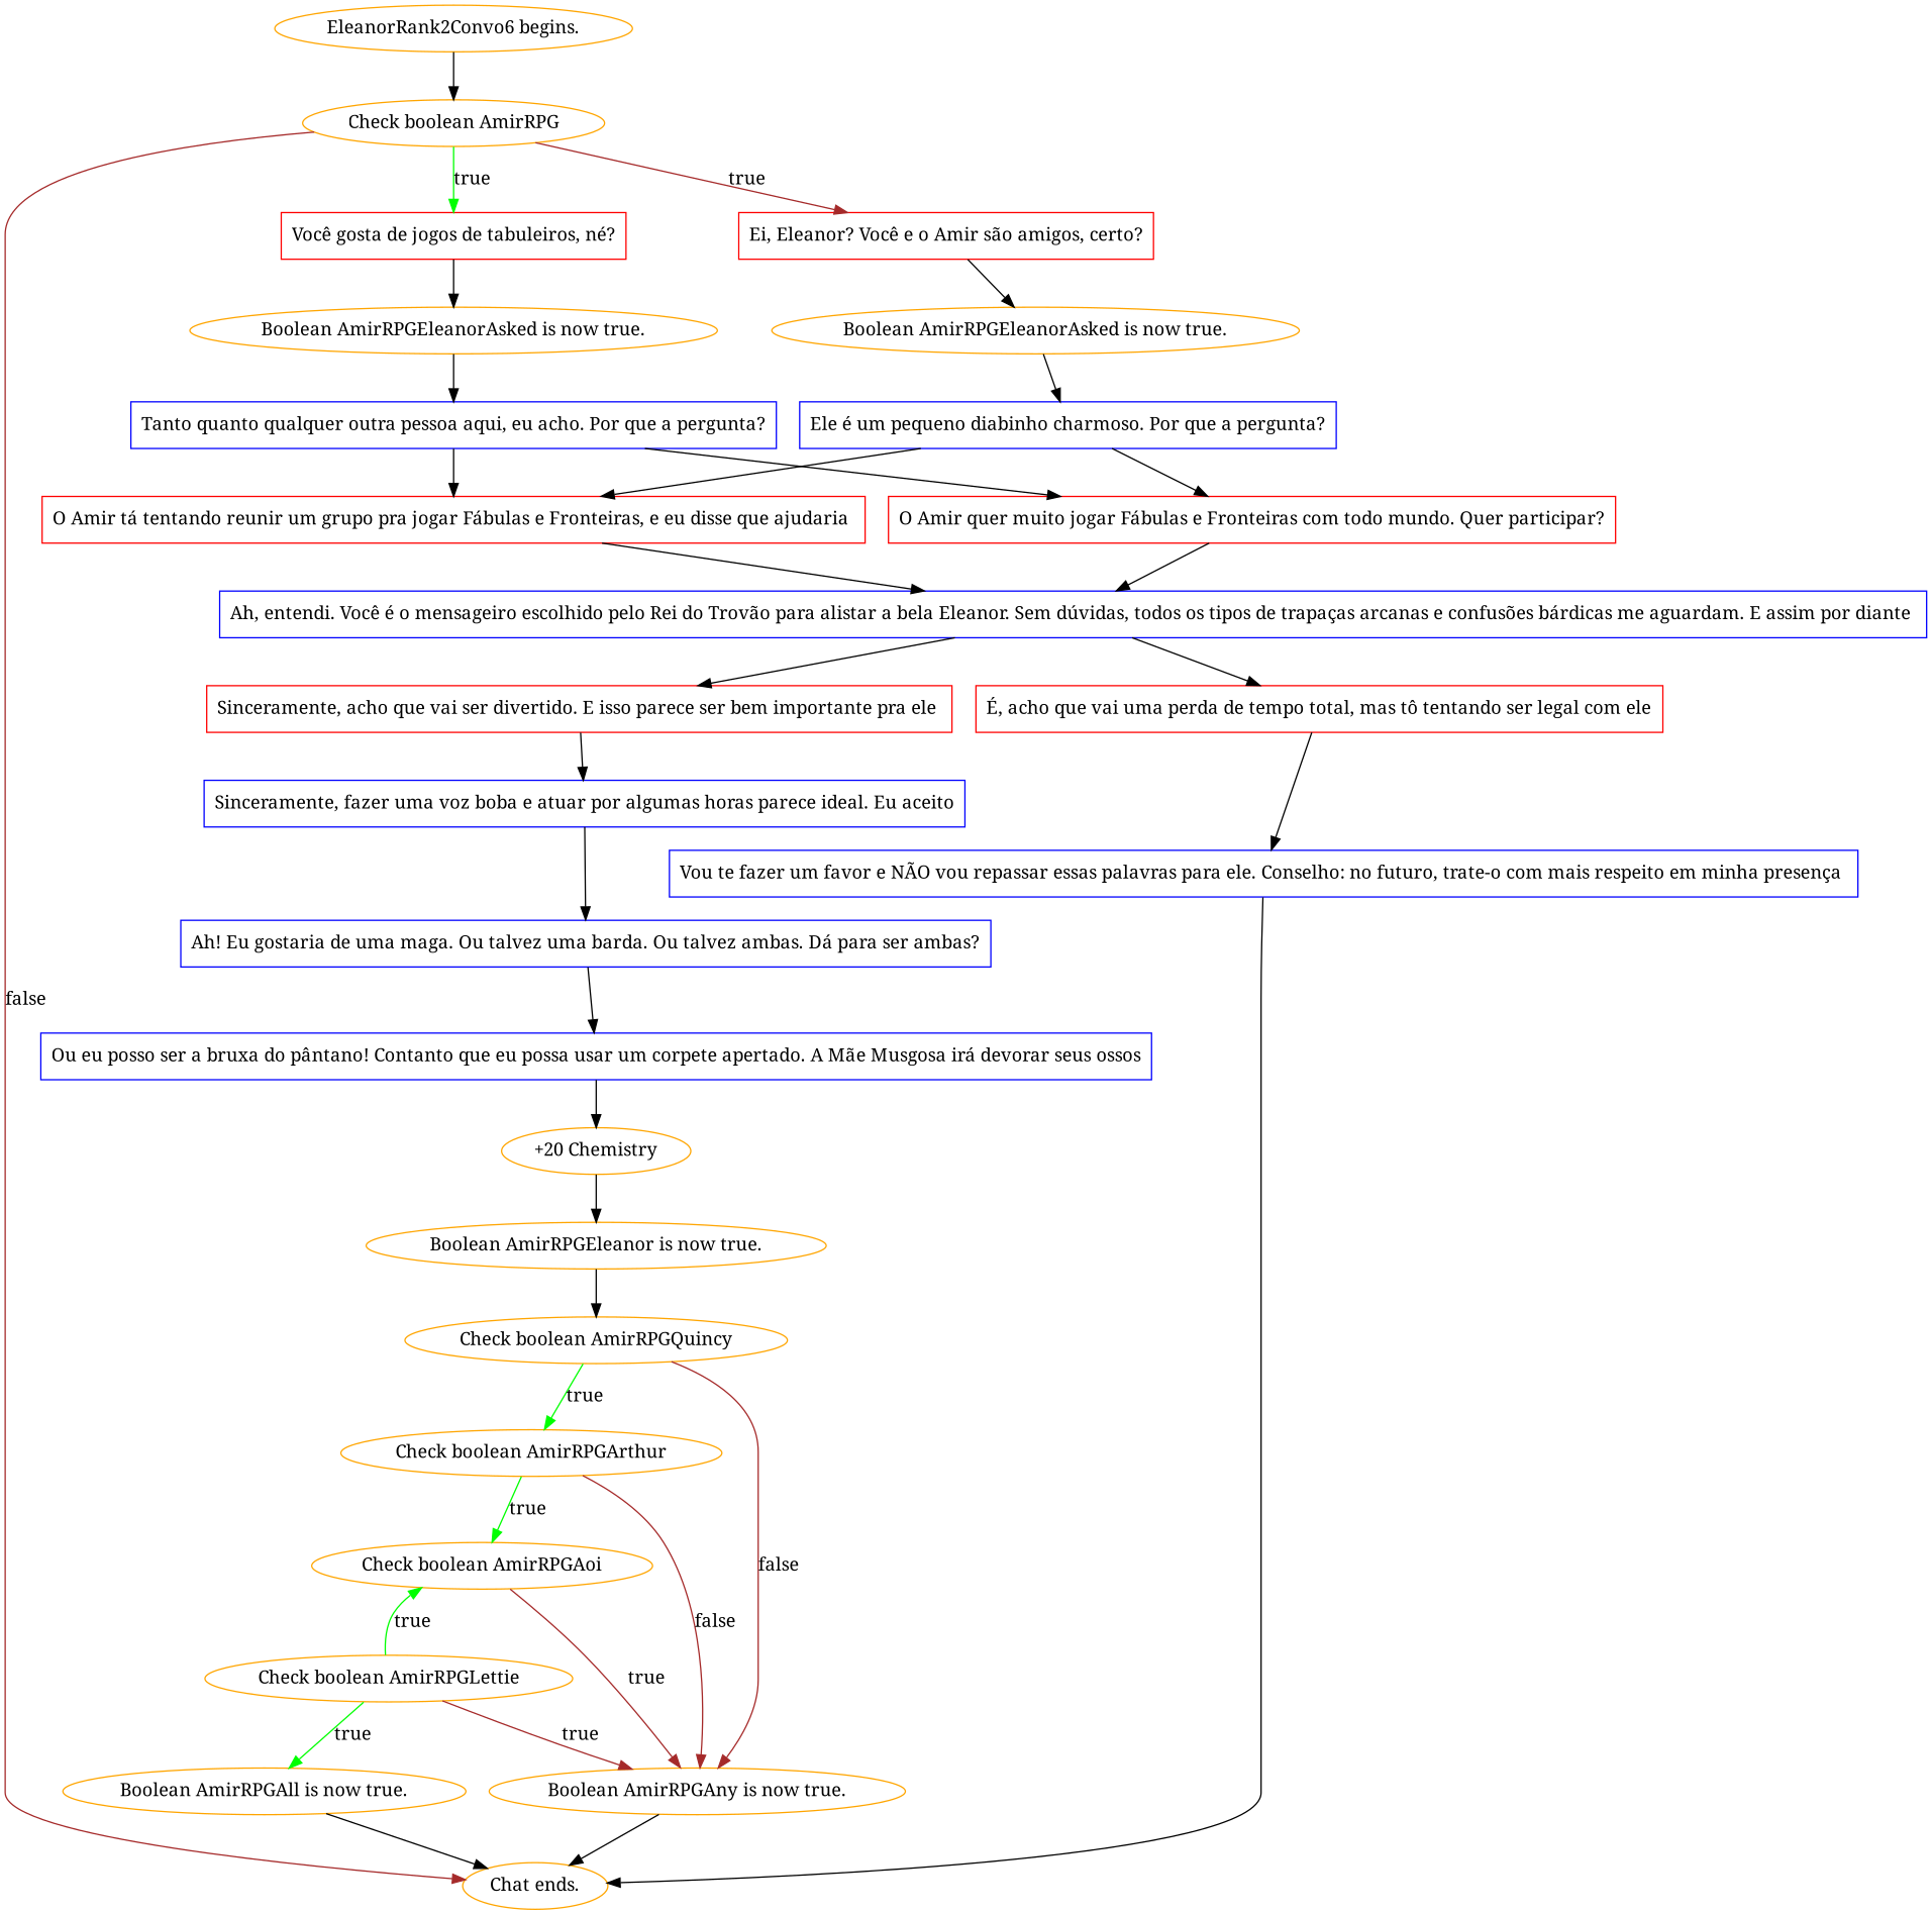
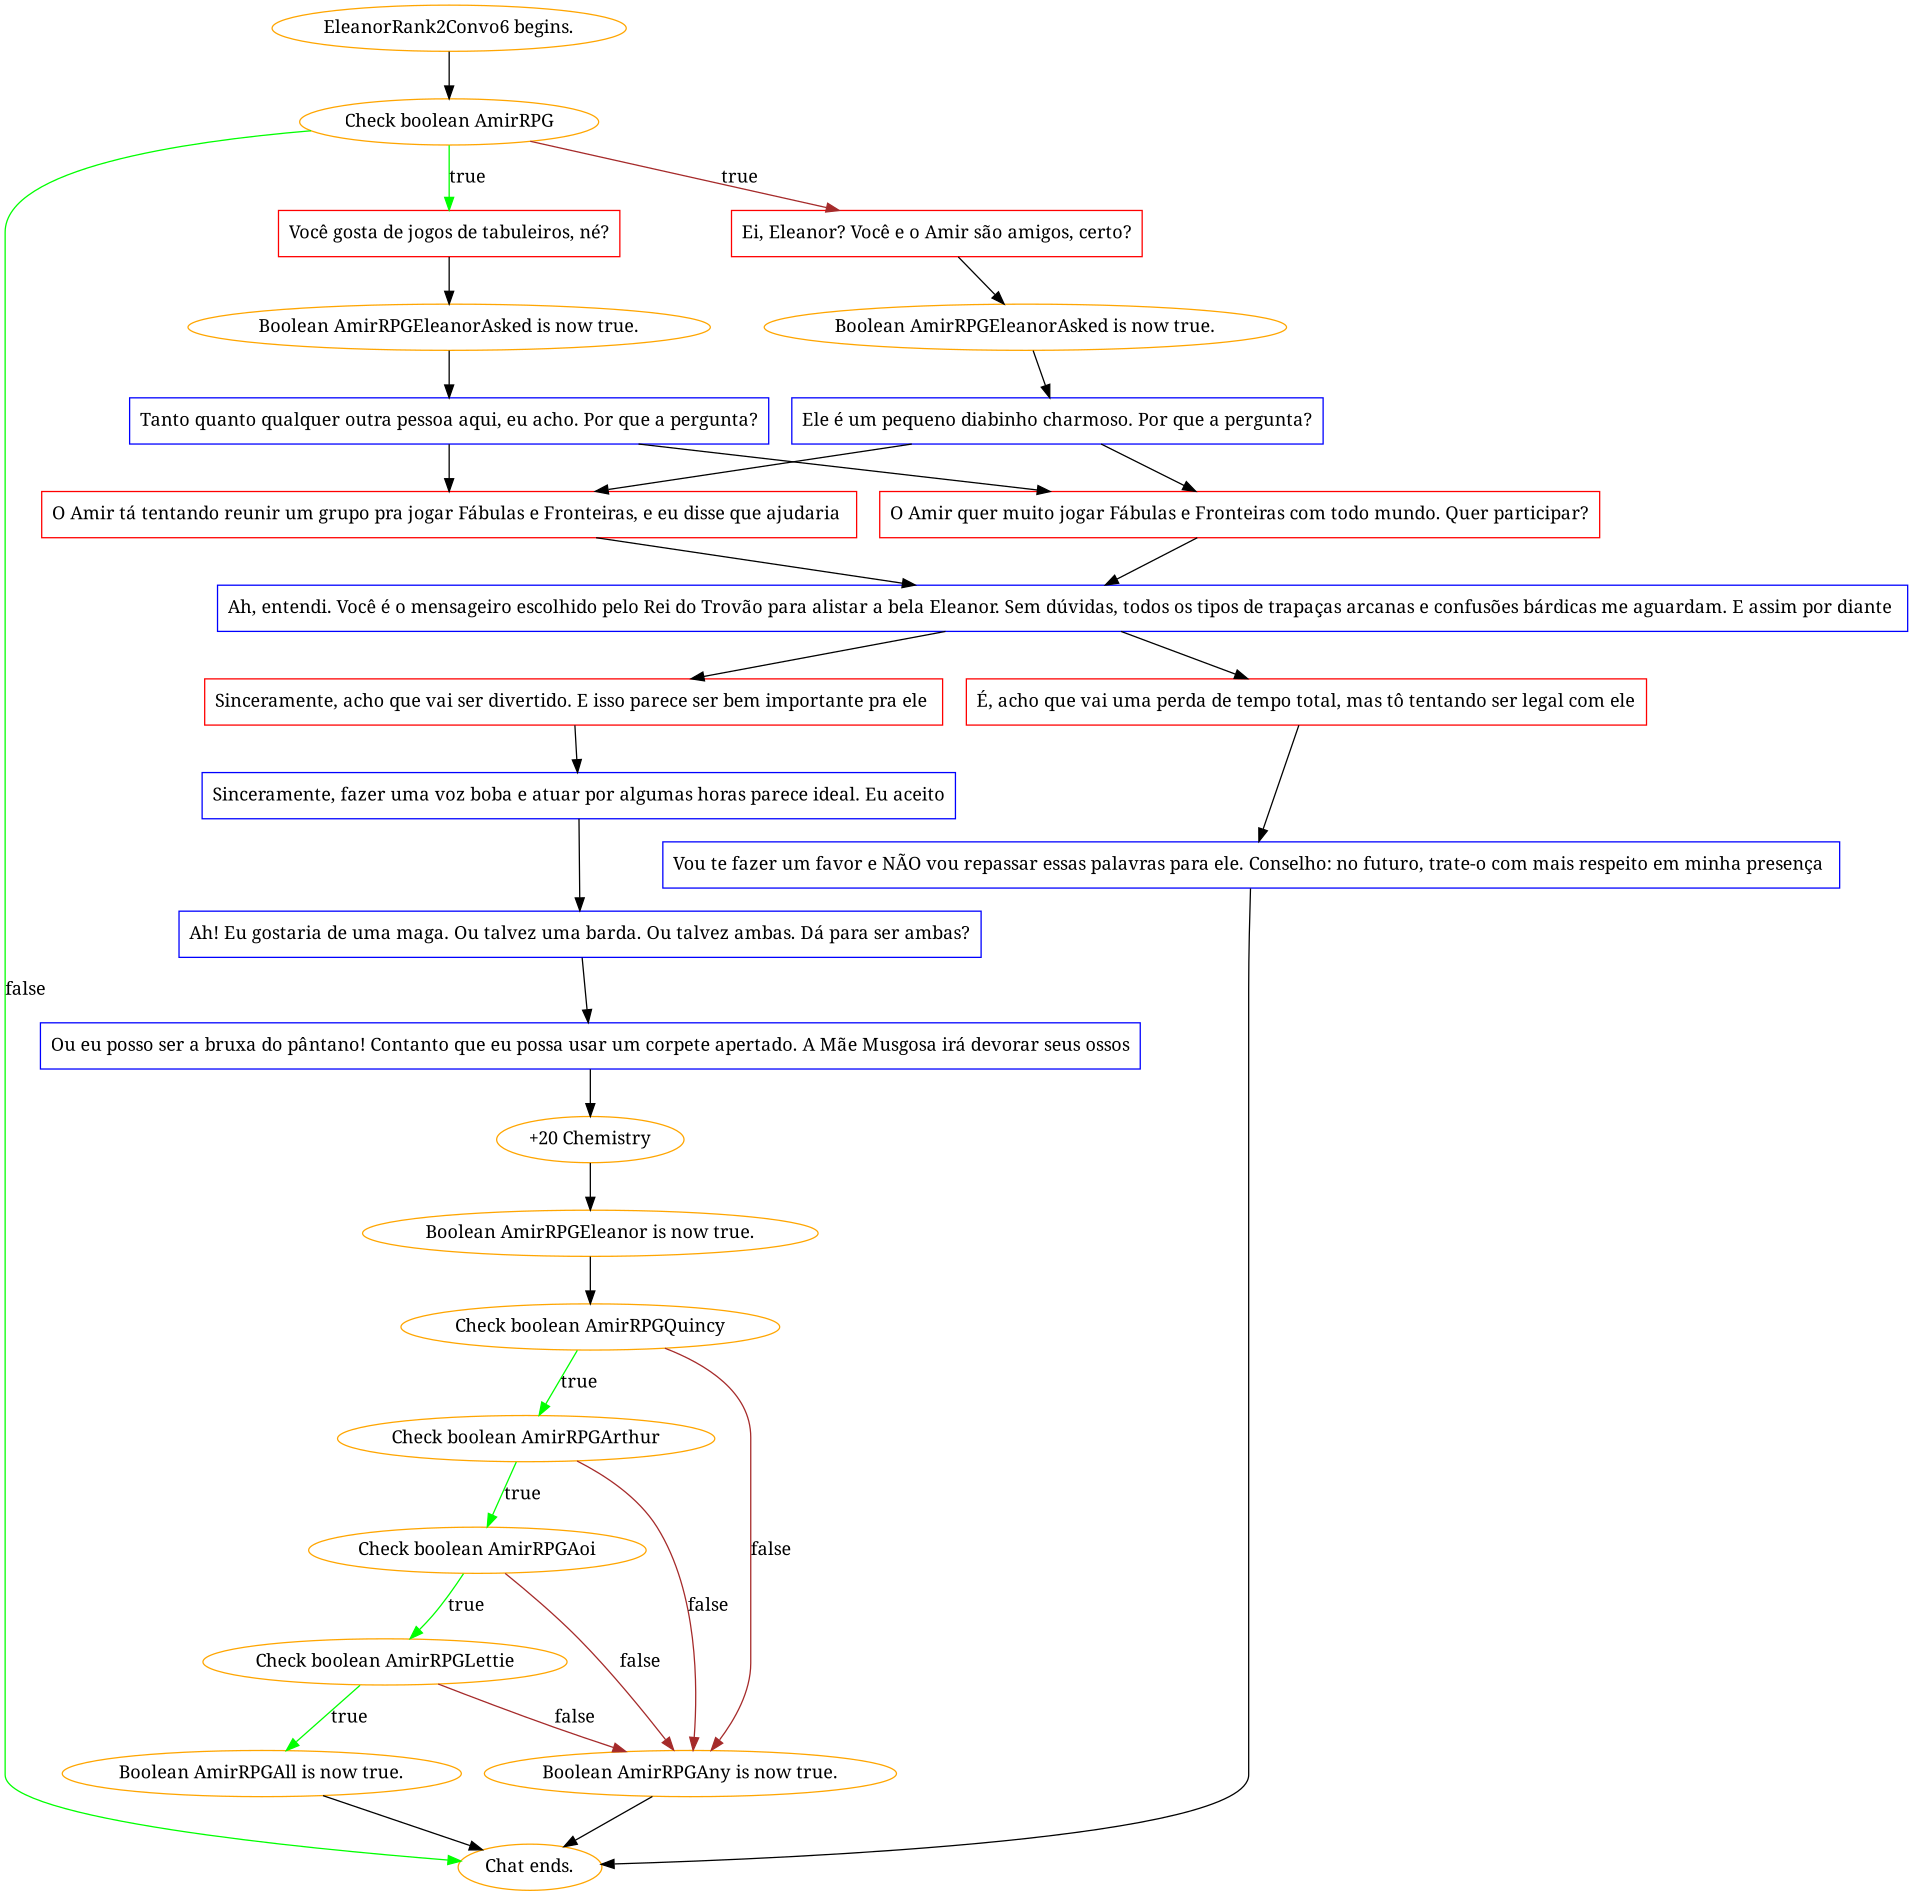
  digraph {
    fontname="Noto Serif"
    node [color=orange fontname="Noto Serif"]
    edge [fontname="Noto Serif"]
    n1 [label="Check boolean AmirRPG"]
    "EleanorRank2Convo6 begins."
    n3 [color=red label="Ei, Eleanor? Você e o Amir são amigos, certo?" shape=box]
    n4 [color=red label="Você gosta de jogos de tabuleiros, né?" shape=box]
    "Chat ends."
    n6 [label="Boolean AmirRPGEleanorAsked is now true."]
    n7 [label="Boolean AmirRPGEleanorAsked is now true."]
    n8 [color=blue label="Ele é um pequeno diabinho charmoso. Por que a pergunta?" shape=box]
    n9 [color=blue label="Tanto quanto qualquer outra pessoa aqui, eu acho. Por que a pergunta?" shape=box]
    n10 [color=red label="O Amir tá tentando reunir um grupo pra jogar Fábulas e Fronteiras, e eu disse que ajudaria " shape=box]
    n11 [color=red label="O Amir quer muito jogar Fábulas e Fronteiras com todo mundo. Quer participar?" shape=box]
    n12 [color=blue label="Ah, entendi. Você é o mensageiro escolhido pelo Rei do Trovão para alistar a bela Eleanor. Sem dúvidas, todos os tipos de trapaças arcanas e confusões bárdicas me aguardam. E assim por diante " shape=box]
    n13 [color=red label="É, acho que vai uma perda de tempo total, mas tô tentando ser legal com ele" shape=box]
    n14 [color=red label="Sinceramente, acho que vai ser divertido. E isso parece ser bem importante pra ele " shape=box]
    n15 [color=blue label="Vou te fazer um favor e NÃO vou repassar essas palavras para ele. Conselho: no futuro, trate-o com mais respeito em minha presença " shape=box]
    n16 [color=blue label="Sinceramente, fazer uma voz boba e atuar por algumas horas parece ideal. Eu aceito" shape=box]
    n17 [color=blue label="Ah! Eu gostaria de uma maga. Ou talvez uma barda. Ou talvez ambas. Dá para ser ambas?" shape=box]
    n18 [color=blue label="Ou eu posso ser a bruxa do pântano! Contanto que eu possa usar um corpete apertado. A Mãe Musgosa irá devorar seus ossos" shape=box]
    n19 [label="+20 Chemistry"]
    n20 [label="Boolean AmirRPGEleanor is now true."]
    n21 [label="Check boolean AmirRPGQuincy"]
    n22 [label="Check boolean AmirRPGArthur"]
    n23 [label="Boolean AmirRPGAny is now true."]
    n24 [label="Check boolean AmirRPGAoi"]
    n25 [label="Check boolean AmirRPGLettie"]
    n26 [label="Boolean AmirRPGAll is now true."]
    n1 -> n3 [color=brown label=true]
    n1 -> n4 [color=green label=true]
-   n1 -> "Chat ends." [color=brown label=false]
+   n1 -> "Chat ends." [color=green label=false]
    "EleanorRank2Convo6 begins." -> n1
    n3 -> n6
    n4 -> n7
    n6 -> n8
    n7 -> n9
    n8 -> n10
    n8 -> n11
    n9 -> n10
    n9 -> n11
    n10 -> n12
    n11 -> n12
    n12 -> n13
    n12 -> n14
    n13 -> n15
    n14 -> n16
    n15 -> "Chat ends."
    n16 -> n17
    n17 -> n18
    n18 -> n19
    n19 -> n20
    n20 -> n21
    n21 -> n22 [color=green label=true]
    n21 -> n23 [color=brown label=false]
    n22 -> n23 [color=brown label=false]
    n22 -> n24 [color=green label=true]
    n23 -> "Chat ends."
-   n24 -> n23 [color=brown label=true]
-   n25 -> n24 [color=green label=true]
-   n25 -> n23 [color=brown label=true]
+   n24 -> n23 [color=brown label=false]
+   n24 -> n25 [color=green label=true]
+   n25 -> n23 [color=brown label=false]
    n25 -> n26 [color=green label=true]
    n26 -> "Chat ends."
  }
